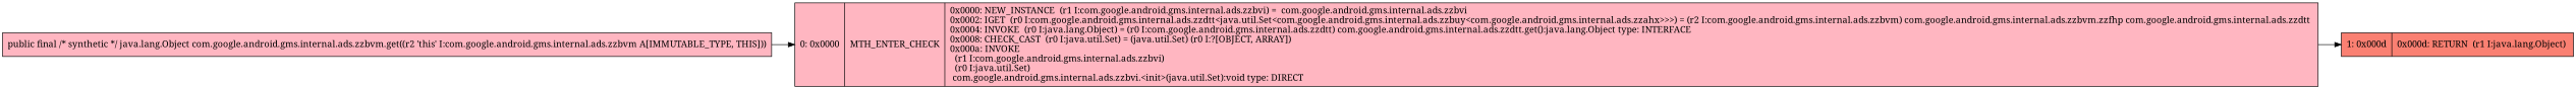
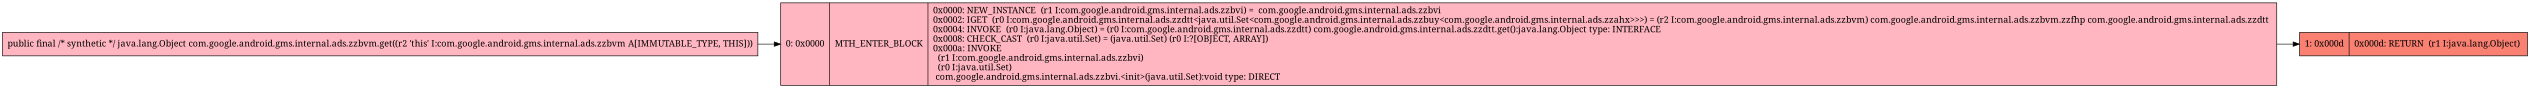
  digraph {
    rankdir=LR
    fontname="Noto Serif"
    node [shape=record style=filled fillcolor=lightpink fontname="Noto Serif"]
    edge [fontname="Noto Serif"]
-   n1 [label="{0\:\ 0x0000|MTH_ENTER_CHECK\l|0x0000: NEW_INSTANCE  (r1 I:com.google.android.gms.internal.ads.zzbvi) =  com.google.android.gms.internal.ads.zzbvi \l0x0002: IGET  (r0 I:com.google.android.gms.internal.ads.zzdtt\<java.util.Set\<com.google.android.gms.internal.ads.zzbuy\<com.google.android.gms.internal.ads.zzahx\>\>\>) = (r2 I:com.google.android.gms.internal.ads.zzbvm) com.google.android.gms.internal.ads.zzbvm.zzfhp com.google.android.gms.internal.ads.zzdtt \l0x0004: INVOKE  (r0 I:java.lang.Object) = (r0 I:com.google.android.gms.internal.ads.zzdtt) com.google.android.gms.internal.ads.zzdtt.get():java.lang.Object type: INTERFACE \l0x0008: CHECK_CAST  (r0 I:java.util.Set) = (java.util.Set) (r0 I:?[OBJECT, ARRAY]) \l0x000a: INVOKE  \l  (r1 I:com.google.android.gms.internal.ads.zzbvi)\l  (r0 I:java.util.Set)\l com.google.android.gms.internal.ads.zzbvi.\<init\>(java.util.Set):void type: DIRECT \l}"]
+   n1 [label="{0\:\ 0x0000|MTH_ENTER_BLOCK\l|0x0000: NEW_INSTANCE  (r1 I:com.google.android.gms.internal.ads.zzbvi) =  com.google.android.gms.internal.ads.zzbvi \l0x0002: IGET  (r0 I:com.google.android.gms.internal.ads.zzdtt\<java.util.Set\<com.google.android.gms.internal.ads.zzbuy\<com.google.android.gms.internal.ads.zzahx\>\>\>) = (r2 I:com.google.android.gms.internal.ads.zzbvm) com.google.android.gms.internal.ads.zzbvm.zzfhp com.google.android.gms.internal.ads.zzdtt \l0x0004: INVOKE  (r0 I:java.lang.Object) = (r0 I:com.google.android.gms.internal.ads.zzdtt) com.google.android.gms.internal.ads.zzdtt.get():java.lang.Object type: INTERFACE \l0x0008: CHECK_CAST  (r0 I:java.util.Set) = (java.util.Set) (r0 I:?[OBJECT, ARRAY]) \l0x000a: INVOKE  \l  (r1 I:com.google.android.gms.internal.ads.zzbvi)\l  (r0 I:java.util.Set)\l com.google.android.gms.internal.ads.zzbvi.\<init\>(java.util.Set):void type: DIRECT \l}"]
    n2 [label="{1\:\ 0x000d|0x000d: RETURN  (r1 I:java.lang.Object) \l}" fillcolor=salmon]
    n3 [label="{public final \/* synthetic *\/ java.lang.Object com.google.android.gms.internal.ads.zzbvm.get((r2 'this' I:com.google.android.gms.internal.ads.zzbvm A[IMMUTABLE_TYPE, THIS])) }"]
    n1 -> n2
    n3 -> n1
  }
